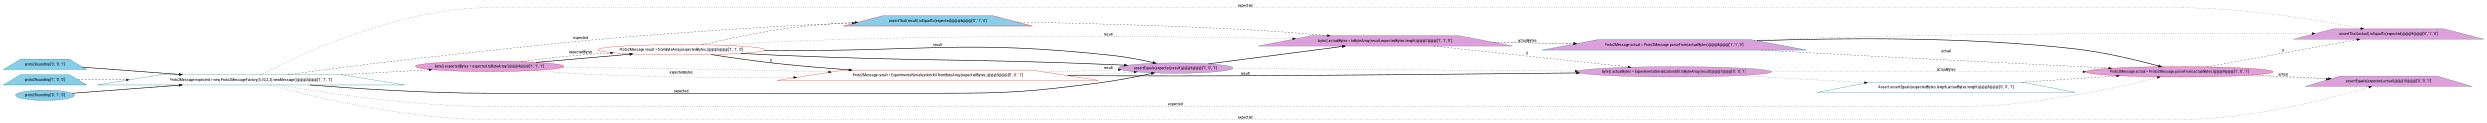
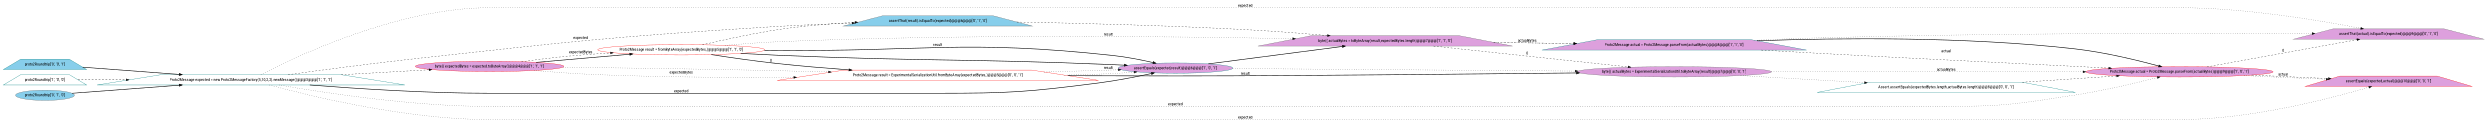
  digraph {
    fontname="Roboto Condensed"
    rankdir=LR
    node [color=teal fillcolor=plum fontname="Roboto Condensed" shape=trapezium style=filled]
    edge [fontname="Roboto Condensed" style=dotted]
    n1 [label="Proto2Message actual = Proto2Message.parseFrom(actualBytes)@@@8@@@['1', '1', '0']"]
    n2 [color=red label="Proto2Message actual = Proto2Message.parseFrom(actualBytes)@@@9@@@['1', '0', '1']" shape=ellipse]
    n3 [color=gray40 label="assertThat(actual).isEqualTo(expected)@@@9@@@['0', '1', '0']"]
-   n4 [color=gray40 label="assertEquals(expected,actual)@@@10@@@['0', '0', '1']"]
+   n4 [color=red label="assertEquals(expected,actual)@@@10@@@['0', '0', '1']"]
    n5 [color=red fillcolor=white label="Proto2Message result = ExperimentalSerializationUtil.fromByteArray(expectedBytes,)@@@5@@@['0', '0', '1']"]
    n6 [color=gray40 label="byte(( actualBytes = ExperimentalSerializationUtil.toByteArray(result)@@@7@@@['0', '0', '1']" shape=ellipse]
    n7 [label="assertEquals(expected,result)@@@6@@@['1', '0', '1']" shape=ellipse]
    n8 [fillcolor=white label="Assert.assertEquals(expectedBytes.length,actualBytes.length)@@@8@@@['0', '0', '1']"]
    n9 [color=gray40 label="byte(( actualBytes = toByteArray(result,expectedBytes.length)@@@7@@@['1', '1', '0']"]
    n10 [color=red fillcolor=white label="Proto2Message result = fromByteArray(expectedBytes,)@@@5@@@['1', '1', '0']" shape=ellipse]
-   n11 [color=red fillcolor=skyblue label="assertThat(result).isEqualTo(expected)@@@6@@@['0', '1', '0']"]
+   n11 [color=gray40 fillcolor=skyblue label="assertThat(result).isEqualTo(expected)@@@6@@@['0', '1', '0']"]
    n12 [fillcolor=white label="Proto2Message expected = new Proto2MessageFactory(5,10,2,2).newMessage()@@@3@@@['1', '1', '1']"]
    n13 [color=red label="byte(( expectedBytes = expected.toByteArray()@@@4@@@['1', '1', '1']" shape=ellipse]
    n14 [fillcolor=skyblue label="proto2Roundtrip['0', '0', '1']"]
-   n15 [fillcolor=skyblue label="proto2Roundtrip['1', '0', '0']"]
+   n15 [fillcolor=white label="proto2Roundtrip['1', '0', '0']"]
    n16 [color=gray40 fillcolor=skyblue label="proto2Roundtrip['0', '1', '0']" shape=ellipse]
    n1 -> n2 [label=actual style=dashed]
    n1 -> n2 [style=bold]
    n1 -> n3
    n2 -> n3 [label=0 style=dashed]
    n2 -> n4
    n2 -> n4 [label=actual style=dashed]
    n5 -> n6 [label=result style=bold]
    n5 -> n7
    n5 -> n7 [label=result]
    n6 -> n2 [label=actualBytes]
    n6 -> n8
    n7 -> n6
    n7 -> n9 [style=bold]
    n8 -> n2 [style=dashed]
    n9 -> n1 [style=dashed]
    n9 -> n1 [label=actualBytes]
    n9 -> n6 [label=0 style=dashed]
    n10 -> n5 [label=0 style=bold]
    n10 -> n7 [label=result style=bold]
    n10 -> n7 [style=bold]
    n10 -> n9 [label=result]
    n10 -> n11 [style=dashed]
    n11 -> n9 [style=dashed]
    n12 -> n2 [label=expected]
    n12 -> n3 [label=expected]
    n12 -> n4 [label=expected]
    n12 -> n7 [label=expected style=bold]
    n12 -> n11 [label=expected style=dashed]
    n12 -> n13 [style=dashed]
    n13 -> n5 [label=expectedBytes]
    n13 -> n5
    n13 -> n10 [label=expectedBytes style=dashed]
    n13 -> n10 [style=bold]
    n14 -> n12 [style=bold]
    n15 -> n12 [style=dashed]
    n16 -> n12 [style=bold]
  }
